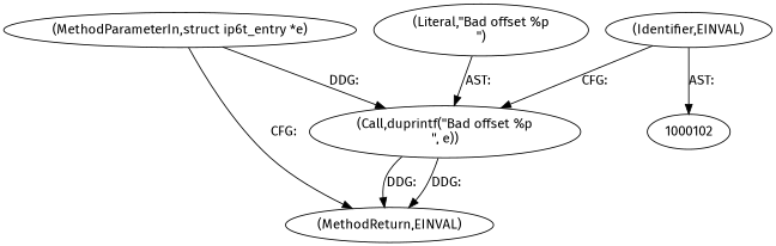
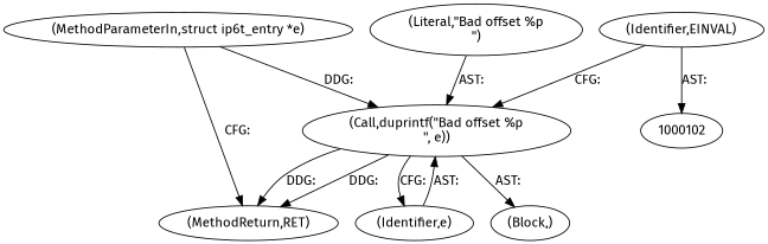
  digraph {
    fontname="Fira Sans"
    node [fontname="Fira Sans"]
    edge [fontname="Fira Sans"]
    n1 [label="(Call,duprintf(\"Bad offset %p\n\", e))"]
-   n4 [label="(MethodReturn,EINVAL)"]
+   n2 [label="(Block,)"]
+   n3 [label="(Identifier,e)"]
+   n4 [label="(MethodReturn,RET)"]
    n5 [label="(MethodParameterIn,struct ip6t_entry *e)"]
    n6 [label="(Literal,\"Bad offset %p\n\")"]
    n7 [label="(Identifier,EINVAL)"]
    1000102
+   n1 -> n2 [label="AST: "]
+   n1 -> n3 [label="CFG: "]
    n1 -> n4 [label="DDG: "]
    n1 -> n4 [label="DDG: "]
+   n3 -> n1 [label="AST: "]
    n5 -> n1 [label="DDG: "]
    n5 -> n4 [label="CFG: "]
    n6 -> n1 [label="AST: "]
    n7 -> n1 [label="CFG: "]
    n7 -> 1000102 [label="AST: "]
  }
